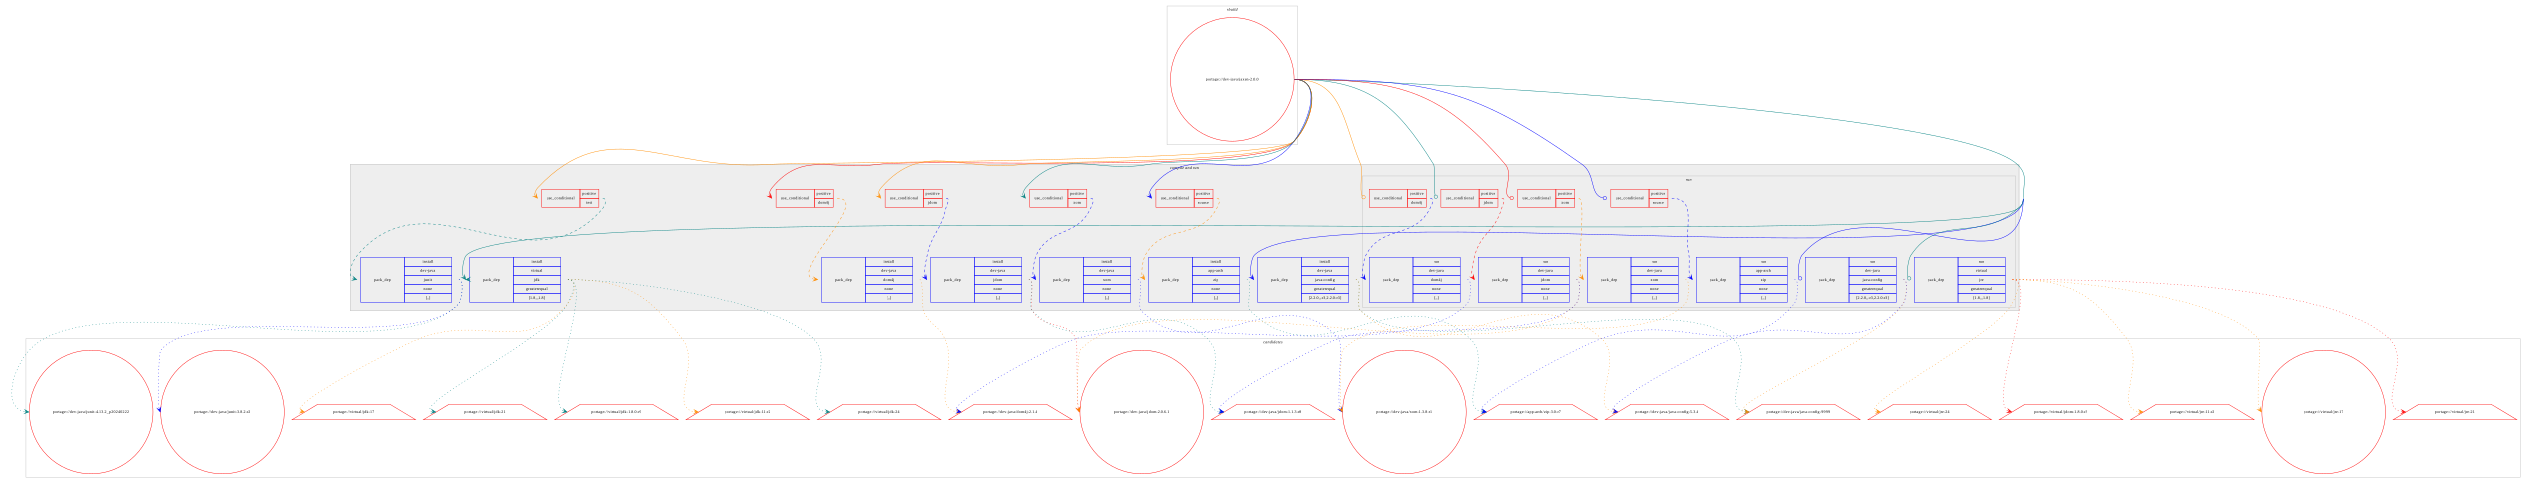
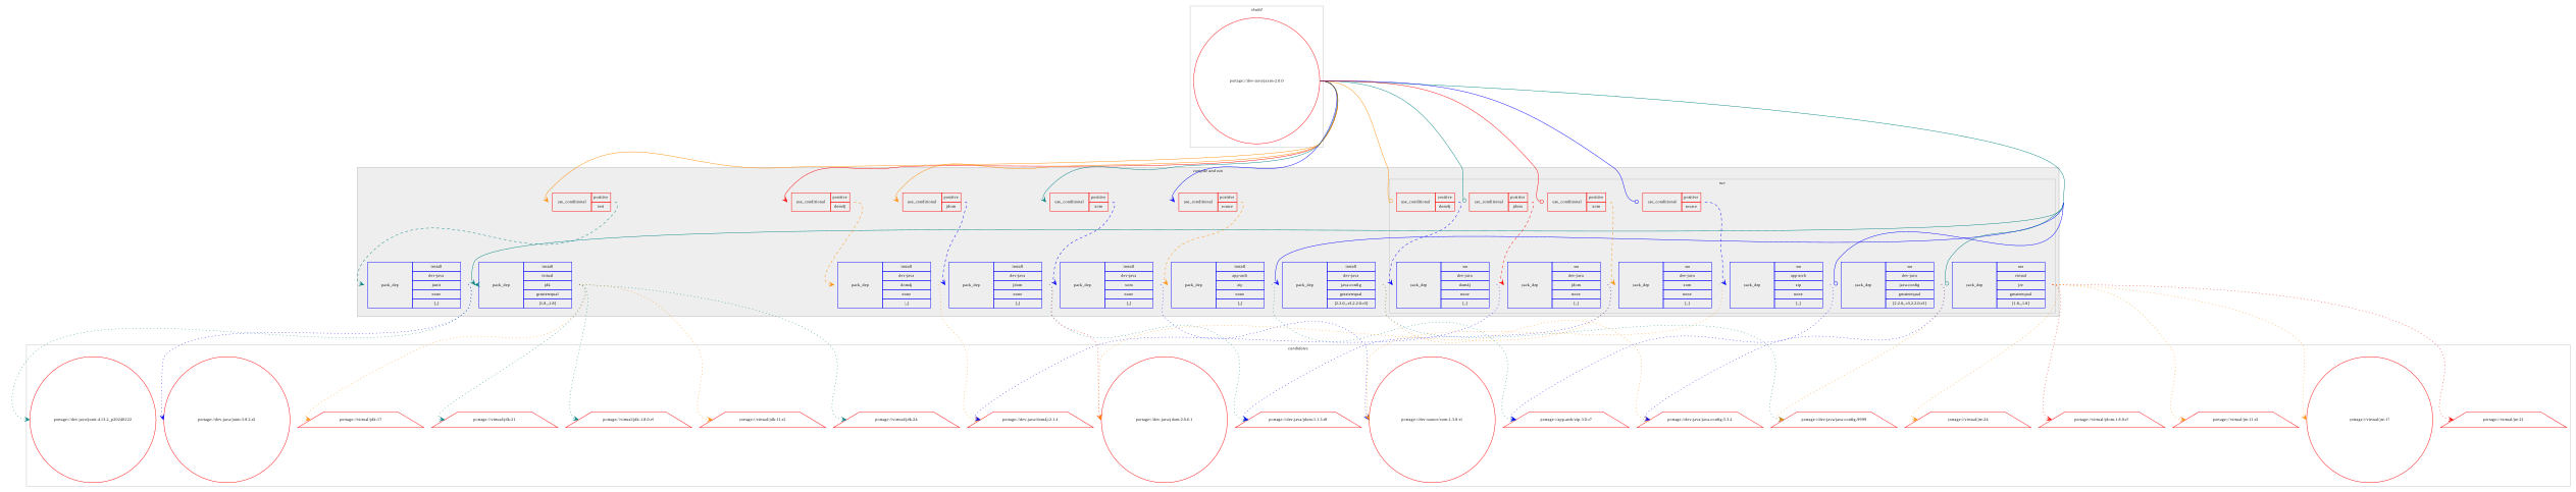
  digraph {
    compound=true
    concentrate=true
    fontname="Liberation Serif"
    fontsize=10
    newrank=true
    rankdir=TB
    ranksep=1.5
    node [color=red fontname="Liberation Serif" fontsize=10 shape=none]
    edge [arrowhead=vee color=darkorange fontname="Liberation Serif" headport=w style=dotted tailport=e weight=100]
    n1 [label="portage://dev-java/jaxen-2.0.0" shape=circle width=4]
    n2 [color=blue label=<<TABLE BORDER="0" CELLBORDER="1" CELLSPACING="0" CELLPADDING="4" WIDTH="220"><TR><TD ROWSPAN="6" CELLPADDING="30">pack_dep</TD></TR><TR><TD WIDTH="110">install</TD></TR><TR><TD>dev-java</TD></TR><TR><TD>dom4j</TD></TR><TR><TD>none</TD></TR><TR><TD>[,,]</TD></TR></TABLE>>]
    n3 [label=<<TABLE BORDER="0" CELLBORDER="1" CELLSPACING="0" CELLPADDING="4"><TR><TD ROWSPAN="3" CELLPADDING="10">use_conditional</TD></TR><TR><TD>positive</TD></TR><TR><TD>dom4j</TD></TR></TABLE>>]
    n4 [color=blue label=<<TABLE BORDER="0" CELLBORDER="1" CELLSPACING="0" CELLPADDING="4" WIDTH="220"><TR><TD ROWSPAN="6" CELLPADDING="30">pack_dep</TD></TR><TR><TD WIDTH="110">install</TD></TR><TR><TD>dev-java</TD></TR><TR><TD>jdom</TD></TR><TR><TD>none</TD></TR><TR><TD>[,,]</TD></TR></TABLE>>]
    n5 [label=<<TABLE BORDER="0" CELLBORDER="1" CELLSPACING="0" CELLPADDING="4"><TR><TD ROWSPAN="3" CELLPADDING="10">use_conditional</TD></TR><TR><TD>positive</TD></TR><TR><TD>jdom</TD></TR></TABLE>>]
    n6 [color=blue label=<<TABLE BORDER="0" CELLBORDER="1" CELLSPACING="0" CELLPADDING="4" WIDTH="220"><TR><TD ROWSPAN="6" CELLPADDING="30">pack_dep</TD></TR><TR><TD WIDTH="110">install</TD></TR><TR><TD>app-arch</TD></TR><TR><TD>zip</TD></TR><TR><TD>none</TD></TR><TR><TD>[,,]</TD></TR></TABLE>>]
    n7 [label=<<TABLE BORDER="0" CELLBORDER="1" CELLSPACING="0" CELLPADDING="4"><TR><TD ROWSPAN="3" CELLPADDING="10">use_conditional</TD></TR><TR><TD>positive</TD></TR><TR><TD>source</TD></TR></TABLE>>]
    n8 [color=blue label=<<TABLE BORDER="0" CELLBORDER="1" CELLSPACING="0" CELLPADDING="4" WIDTH="220"><TR><TD ROWSPAN="6" CELLPADDING="30">pack_dep</TD></TR><TR><TD WIDTH="110">install</TD></TR><TR><TD>dev-java</TD></TR><TR><TD>junit</TD></TR><TR><TD>none</TD></TR><TR><TD>[,,]</TD></TR></TABLE>>]
    n9 [label=<<TABLE BORDER="0" CELLBORDER="1" CELLSPACING="0" CELLPADDING="4"><TR><TD ROWSPAN="3" CELLPADDING="10">use_conditional</TD></TR><TR><TD>positive</TD></TR><TR><TD>test</TD></TR></TABLE>>]
    n10 [color=blue label=<<TABLE BORDER="0" CELLBORDER="1" CELLSPACING="0" CELLPADDING="4" WIDTH="220"><TR><TD ROWSPAN="6" CELLPADDING="30">pack_dep</TD></TR><TR><TD WIDTH="110">install</TD></TR><TR><TD>dev-java</TD></TR><TR><TD>xom</TD></TR><TR><TD>none</TD></TR><TR><TD>[,,]</TD></TR></TABLE>>]
    n11 [label=<<TABLE BORDER="0" CELLBORDER="1" CELLSPACING="0" CELLPADDING="4"><TR><TD ROWSPAN="3" CELLPADDING="10">use_conditional</TD></TR><TR><TD>positive</TD></TR><TR><TD>xom</TD></TR></TABLE>>]
    n12 [color=blue label=<<TABLE BORDER="0" CELLBORDER="1" CELLSPACING="0" CELLPADDING="4" WIDTH="220"><TR><TD ROWSPAN="6" CELLPADDING="30">pack_dep</TD></TR><TR><TD WIDTH="110">install</TD></TR><TR><TD>dev-java</TD></TR><TR><TD>java-config</TD></TR><TR><TD>greaterequal</TD></TR><TR><TD>[2.2.0,,-r3,2.2.0-r3]</TD></TR></TABLE>>]
    n13 [color=blue label=<<TABLE BORDER="0" CELLBORDER="1" CELLSPACING="0" CELLPADDING="4" WIDTH="220"><TR><TD ROWSPAN="6" CELLPADDING="30">pack_dep</TD></TR><TR><TD WIDTH="110">install</TD></TR><TR><TD>virtual</TD></TR><TR><TD>jdk</TD></TR><TR><TD>greaterequal</TD></TR><TR><TD>[1.8,,,1.8]</TD></TR></TABLE>>]
    n14 [color=blue label=<<TABLE BORDER="0" CELLBORDER="1" CELLSPACING="0" CELLPADDING="4" WIDTH="220"><TR><TD ROWSPAN="6" CELLPADDING="30">pack_dep</TD></TR><TR><TD WIDTH="110">run</TD></TR><TR><TD>dev-java</TD></TR><TR><TD>dom4j</TD></TR><TR><TD>none</TD></TR><TR><TD>[,,]</TD></TR></TABLE>>]
    n15 [label=<<TABLE BORDER="0" CELLBORDER="1" CELLSPACING="0" CELLPADDING="4"><TR><TD ROWSPAN="3" CELLPADDING="10">use_conditional</TD></TR><TR><TD>positive</TD></TR><TR><TD>dom4j</TD></TR></TABLE>>]
    n16 [color=blue label=<<TABLE BORDER="0" CELLBORDER="1" CELLSPACING="0" CELLPADDING="4" WIDTH="220"><TR><TD ROWSPAN="6" CELLPADDING="30">pack_dep</TD></TR><TR><TD WIDTH="110">run</TD></TR><TR><TD>dev-java</TD></TR><TR><TD>jdom</TD></TR><TR><TD>none</TD></TR><TR><TD>[,,]</TD></TR></TABLE>>]
    n17 [label=<<TABLE BORDER="0" CELLBORDER="1" CELLSPACING="0" CELLPADDING="4"><TR><TD ROWSPAN="3" CELLPADDING="10">use_conditional</TD></TR><TR><TD>positive</TD></TR><TR><TD>jdom</TD></TR></TABLE>>]
    n18 [color=blue label=<<TABLE BORDER="0" CELLBORDER="1" CELLSPACING="0" CELLPADDING="4" WIDTH="220"><TR><TD ROWSPAN="6" CELLPADDING="30">pack_dep</TD></TR><TR><TD WIDTH="110">run</TD></TR><TR><TD>app-arch</TD></TR><TR><TD>zip</TD></TR><TR><TD>none</TD></TR><TR><TD>[,,]</TD></TR></TABLE>>]
    n19 [label=<<TABLE BORDER="0" CELLBORDER="1" CELLSPACING="0" CELLPADDING="4"><TR><TD ROWSPAN="3" CELLPADDING="10">use_conditional</TD></TR><TR><TD>positive</TD></TR><TR><TD>source</TD></TR></TABLE>>]
    n20 [color=blue label=<<TABLE BORDER="0" CELLBORDER="1" CELLSPACING="0" CELLPADDING="4" WIDTH="220"><TR><TD ROWSPAN="6" CELLPADDING="30">pack_dep</TD></TR><TR><TD WIDTH="110">run</TD></TR><TR><TD>dev-java</TD></TR><TR><TD>xom</TD></TR><TR><TD>none</TD></TR><TR><TD>[,,]</TD></TR></TABLE>>]
    n21 [label=<<TABLE BORDER="0" CELLBORDER="1" CELLSPACING="0" CELLPADDING="4"><TR><TD ROWSPAN="3" CELLPADDING="10">use_conditional</TD></TR><TR><TD>positive</TD></TR><TR><TD>xom</TD></TR></TABLE>>]
    n22 [color=blue label=<<TABLE BORDER="0" CELLBORDER="1" CELLSPACING="0" CELLPADDING="4" WIDTH="220"><TR><TD ROWSPAN="6" CELLPADDING="30">pack_dep</TD></TR><TR><TD WIDTH="110">run</TD></TR><TR><TD>virtual</TD></TR><TR><TD>jre</TD></TR><TR><TD>greaterequal</TD></TR><TR><TD>[1.8,,,1.8]</TD></TR></TABLE>>]
    n23 [color=blue label=<<TABLE BORDER="0" CELLBORDER="1" CELLSPACING="0" CELLPADDING="4" WIDTH="220"><TR><TD ROWSPAN="6" CELLPADDING="30">pack_dep</TD></TR><TR><TD WIDTH="110">run</TD></TR><TR><TD>dev-java</TD></TR><TR><TD>java-config</TD></TR><TR><TD>greaterequal</TD></TR><TR><TD>[2.2.0,,-r3,2.2.0-r3]</TD></TR></TABLE>>]
    n24 [label="portage://dev-java/java-config-9999" shape=trapezium width=4]
    n25 [label="portage://dev-java/java-config-5.3.4" shape=trapezium width=4]
    n26 [label="portage://dev-java/dom4j-2.1.4" shape=trapezium width=4]
    n27 [label="portage://dev-java/jdom-2.0.6.1" shape=circle width=4]
    n28 [label="portage://dev-java/jdom-1.1.3-r8" shape=trapezium width=4]
    n29 [label="portage://app-arch/zip-3.0-r7" shape=trapezium width=4]
    n30 [label="portage://dev-java/junit-4.13.2_p20240222" shape=circle width=4]
    n31 [label="portage://dev-java/junit-3.8.2-r2" shape=circle width=4]
-   n32 [label="portage://dev-java/xom-1.3.8-r1" shape=circle width=4]
+   n32 [label="portage://dev-source/xom-1.3.8-r1" shape=circle width=4]
    n33 [label="portage://virtual/jdk-24" shape=trapezium width=4]
    n34 [label="portage://virtual/jdk-21" shape=trapezium width=4]
    n35 [label="portage://virtual/jdk-17" shape=trapezium width=4]
    n36 [label="portage://virtual/jdk-11-r2" shape=trapezium width=4]
    n37 [label="portage://virtual/jdk-1.8.0-r9" shape=trapezium width=4]
    n38 [label="portage://virtual/jre-24" shape=trapezium width=4]
    n39 [label="portage://virtual/jre-21" shape=trapezium width=4]
    n40 [label="portage://virtual/jre-17" shape=circle width=4]
    n41 [label="portage://virtual/jre-11-r2" shape=trapezium width=4]
    n42 [label="portage://virtual/jdom-1.8.0-r3" shape=trapezium width=4]
    subgraph cluster_1 {
      color=gray
      label=<<i>ebuild</i>>
      n1
    }
    subgraph cluster_2 {
      color=gray
      label=<<i>dependencies</i>>
      subgraph cluster_3 {
        color=gray
        fillcolor="#eeeeee"
        label=<<i>compile</i>>
        style=filled
        subgraph sub_4 {
          color=gray
          fillcolor="#eeeeee"
          label=<<i>compile</i>>
          style=filled
          n3
          subgraph sub_5 {
            color=gray
            fillcolor="#eeeeee"
            label=<<i>compile</i>>
            style=filled
            n2
          }
        }
        subgraph sub_6 {
          color=gray
          fillcolor="#eeeeee"
          label=<<i>compile</i>>
          style=filled
          n5
          subgraph sub_7 {
            color=gray
            fillcolor="#eeeeee"
            label=<<i>compile</i>>
            style=filled
            n4
          }
        }
        subgraph sub_8 {
          color=gray
          fillcolor="#eeeeee"
          label=<<i>compile</i>>
          style=filled
          n7
          subgraph sub_9 {
            color=gray
            fillcolor="#eeeeee"
            label=<<i>compile</i>>
            style=filled
            n6
          }
        }
        subgraph sub_10 {
          color=gray
          fillcolor="#eeeeee"
          label=<<i>compile</i>>
          style=filled
          n9
          subgraph sub_11 {
            color=gray
            fillcolor="#eeeeee"
            label=<<i>compile</i>>
            style=filled
            n8
          }
        }
        subgraph sub_12 {
          color=gray
          fillcolor="#eeeeee"
          label=<<i>compile</i>>
          style=filled
          n11
          subgraph sub_13 {
            color=gray
            fillcolor="#eeeeee"
            label=<<i>compile</i>>
            style=filled
            n10
          }
        }
        subgraph sub_14 {
          color=gray
          fillcolor="#eeeeee"
          label=<<i>compile</i>>
          style=filled
          n12
        }
        subgraph sub_15 {
          color=gray
          fillcolor="#eeeeee"
          label=<<i>compile</i>>
          style=filled
          n13
        }
      }
      subgraph cluster_16 {
        color=gray
        fillcolor="#eeeeee"
        label=<<i>compile and run</i>>
        style=filled
      }
      subgraph cluster_17 {
        color=gray
        fillcolor="#eeeeee"
        label=<<i>run</i>>
        style=filled
        subgraph sub_18 {
          color=gray
          fillcolor="#eeeeee"
          label=<<i>run</i>>
          style=filled
          n15
          subgraph sub_19 {
            color=gray
            fillcolor="#eeeeee"
            label=<<i>run</i>>
            style=filled
            n14
          }
        }
        subgraph sub_20 {
          color=gray
          fillcolor="#eeeeee"
          label=<<i>run</i>>
          style=filled
          n17
          subgraph sub_21 {
            color=gray
            fillcolor="#eeeeee"
            label=<<i>run</i>>
            style=filled
            n16
          }
        }
        subgraph sub_22 {
          color=gray
          fillcolor="#eeeeee"
          label=<<i>run</i>>
          style=filled
          n19
          subgraph sub_23 {
            color=gray
            fillcolor="#eeeeee"
            label=<<i>run</i>>
            style=filled
            n18
          }
        }
        subgraph sub_24 {
          color=gray
          fillcolor="#eeeeee"
          label=<<i>run</i>>
          style=filled
          n21
          subgraph sub_25 {
            color=gray
            fillcolor="#eeeeee"
            label=<<i>run</i>>
            style=filled
            n20
          }
        }
        subgraph sub_26 {
          color=gray
          fillcolor="#eeeeee"
          label=<<i>run</i>>
          style=filled
          n22
        }
        subgraph sub_27 {
          color=gray
          fillcolor="#eeeeee"
          label=<<i>run</i>>
          style=filled
          n23
        }
      }
    }
    subgraph cluster_28 {
      color=gray
      label=<<i>candidates</i>>
      rank=same
      subgraph sub_29 {
        color=black
        label=<<i>candidates</i>>
        nodesep=1
        rank=same
        n24
        n25
      }
      subgraph sub_30 {
        color=black
        label=<<i>candidates</i>>
        nodesep=1
        rank=same
        n24
        n25
      }
      subgraph sub_31 {
        color=black
        label=<<i>candidates</i>>
        nodesep=1
        rank=same
        n26
      }
      subgraph sub_32 {
        color=black
        label=<<i>candidates</i>>
        nodesep=1
        rank=same
        n27
        n28
      }
      subgraph sub_33 {
        color=black
        label=<<i>candidates</i>>
        nodesep=1
        rank=same
        n29
      }
      subgraph sub_34 {
        color=black
        label=<<i>candidates</i>>
        nodesep=1
        rank=same
        n30
        n31
      }
      subgraph sub_35 {
        color=black
        label=<<i>candidates</i>>
        nodesep=1
        rank=same
        n32
      }
      subgraph sub_36 {
        color=black
        label=<<i>candidates</i>>
        nodesep=1
        rank=same
        n33
        n34
        n35
        n36
        n37
      }
      subgraph sub_37 {
        color=black
        label=<<i>candidates</i>>
        nodesep=1
        rank=same
        n26
      }
      subgraph sub_38 {
        color=black
        label=<<i>candidates</i>>
        nodesep=1
        rank=same
        n27
        n28
      }
      subgraph sub_39 {
        color=black
        label=<<i>candidates</i>>
        nodesep=1
        rank=same
        n29
      }
      subgraph sub_40 {
        color=black
        label=<<i>candidates</i>>
        nodesep=1
        rank=same
        n32
      }
      subgraph sub_41 {
        color=black
        label=<<i>candidates</i>>
        nodesep=1
        rank=same
        n38
        n39
        n40
        n41
        n42
      }
    }
    n1 -> n3 [color=red style=solid weight=20]
    n1 -> n5 [style=solid weight=20]
    n1 -> n7 [color=blue style=solid weight=20]
    n1 -> n9 [style=solid weight=20]
    n1 -> n11 [color=teal style=solid weight=20]
    n1 -> n12 [color=blue style=solid weight=20]
    n1 -> n13 [color=teal style=solid weight=20]
    n1 -> n15 [arrowhead=odot style=solid weight=20]
    n1 -> n17 [arrowhead=odot color=teal style=solid weight=20]
    n1 -> n19 [arrowhead=odot color=blue style=solid weight=20]
    n1 -> n21 [arrowhead=odot color=red style=solid weight=20]
    n1 -> n22 [arrowhead=odot color=teal style=solid weight=20]
    n1 -> n23 [arrowhead=odot color=blue style=solid weight=20]
    n2 -> n26
    n3 -> n2 [style=dashed weight=20]
    n4 -> n27 [color=red]
    n4 -> n28 [color=teal]
    n5 -> n4 [color=blue style=dashed weight=20]
    n6 -> n29 [color=teal]
    n7 -> n6 [style=dashed weight=20]
    n8 -> n30 [color=teal]
    n8 -> n31 [color=blue]
    n9 -> n8 [color=teal style=dashed weight=20]
    n10 -> n32 [color=blue]
    n11 -> n10 [color=blue style=dashed weight=20]
    n12 -> n24 [color=teal]
    n12 -> n25
    n13 -> n33 [color=teal]
    n13 -> n34 [color=teal]
    n13 -> n35
    n13 -> n36
    n13 -> n37 [color=teal]
    n14 -> n26 [color=blue]
    n15 -> n14 [color=blue style=dashed weight=20]
    n16 -> n27
    n16 -> n28 [color=blue]
    n17 -> n16 [color=red style=dashed weight=20]
    n18 -> n29 [color=blue]
    n19 -> n18 [color=blue style=dashed weight=20]
    n20 -> n32
    n21 -> n20 [style=dashed weight=20]
    n22 -> n38
    n22 -> n39 [color=red]
    n22 -> n40
    n22 -> n41
    n22 -> n42 [color=red]
    n23 -> n24
    n23 -> n25 [color=blue]
  }
